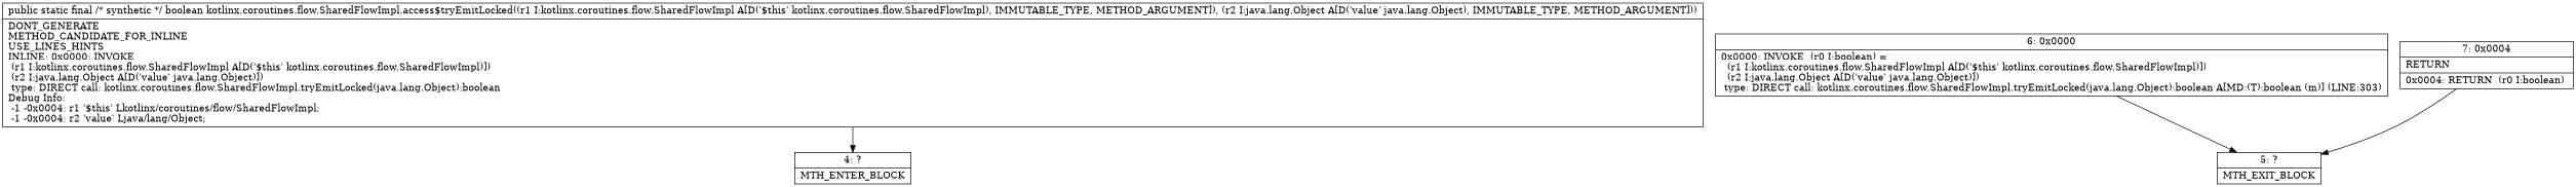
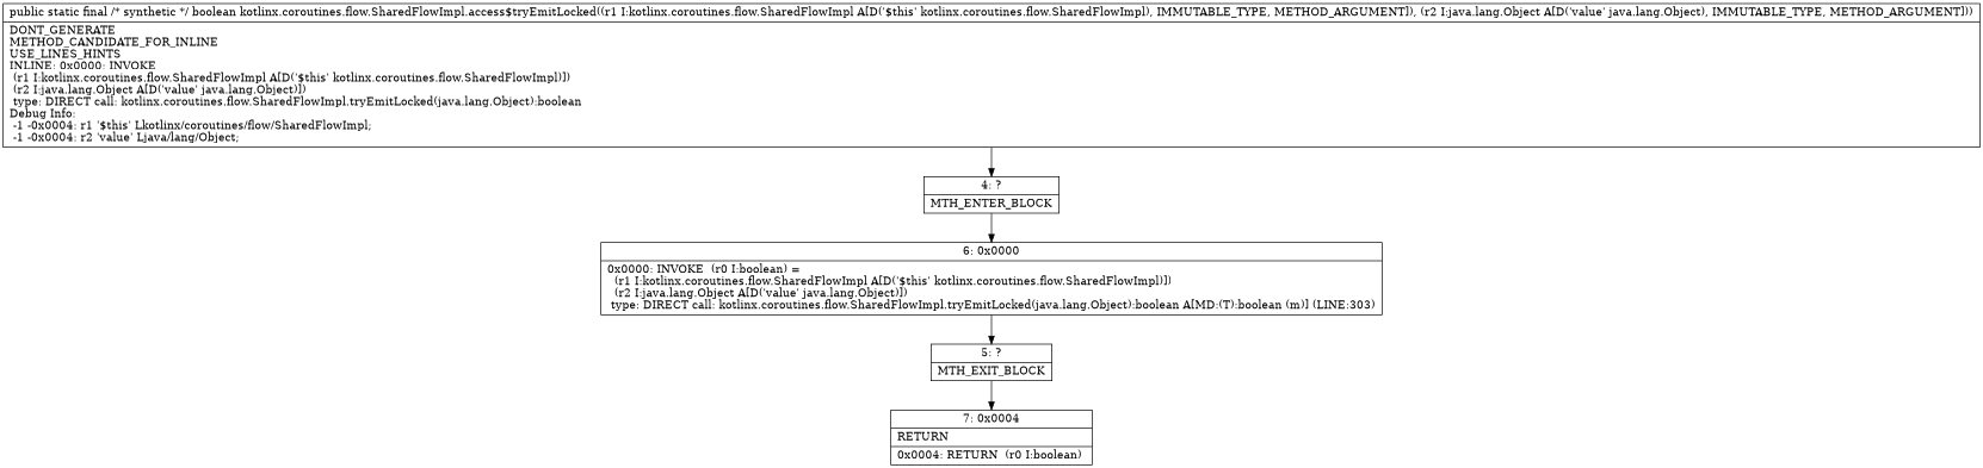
  digraph {
    node [shape=record]
    n1 [label="{4\:\ ?|MTH_ENTER_BLOCK\l}"]
    n2 [label="{6\:\ 0x0000|0x0000: INVOKE  (r0 I:boolean) = \l  (r1 I:kotlinx.coroutines.flow.SharedFlowImpl A[D('$this' kotlinx.coroutines.flow.SharedFlowImpl)])\l  (r2 I:java.lang.Object A[D('value' java.lang.Object)])\l type: DIRECT call: kotlinx.coroutines.flow.SharedFlowImpl.tryEmitLocked(java.lang.Object):boolean A[MD:(T):boolean (m)] (LINE:303)\l}"]
    n3 [label="{5\:\ ?|MTH_EXIT_BLOCK\l}"]
    n4 [label="{7\:\ 0x0004|RETURN\l|0x0004: RETURN  (r0 I:boolean) \l}"]
    n5 [label="{public static final \/* synthetic *\/ boolean kotlinx.coroutines.flow.SharedFlowImpl.access$tryEmitLocked((r1 I:kotlinx.coroutines.flow.SharedFlowImpl A[D('$this' kotlinx.coroutines.flow.SharedFlowImpl), IMMUTABLE_TYPE, METHOD_ARGUMENT]), (r2 I:java.lang.Object A[D('value' java.lang.Object), IMMUTABLE_TYPE, METHOD_ARGUMENT]))  | DONT_GENERATE\lMETHOD_CANDIDATE_FOR_INLINE\lUSE_LINES_HINTS\lINLINE: 0x0000: INVOKE  \l  (r1 I:kotlinx.coroutines.flow.SharedFlowImpl A[D('$this' kotlinx.coroutines.flow.SharedFlowImpl)])\l  (r2 I:java.lang.Object A[D('value' java.lang.Object)])\l type: DIRECT call: kotlinx.coroutines.flow.SharedFlowImpl.tryEmitLocked(java.lang.Object):boolean\lDebug Info:\l  \-1 \-0x0004: r1 '$this' Lkotlinx\/coroutines\/flow\/SharedFlowImpl;\l  \-1 \-0x0004: r2 'value' Ljava\/lang\/Object;\l}"]
+   n1 -> n2
    n2 -> n3
-   n4 -> n3
+   n3 -> n4
    n5 -> n1
  }
